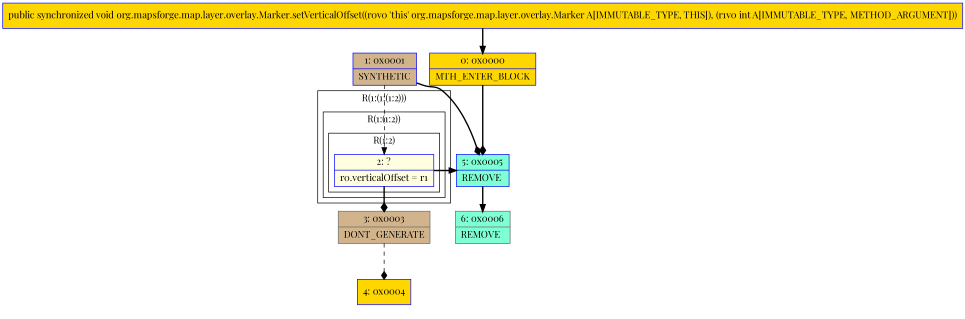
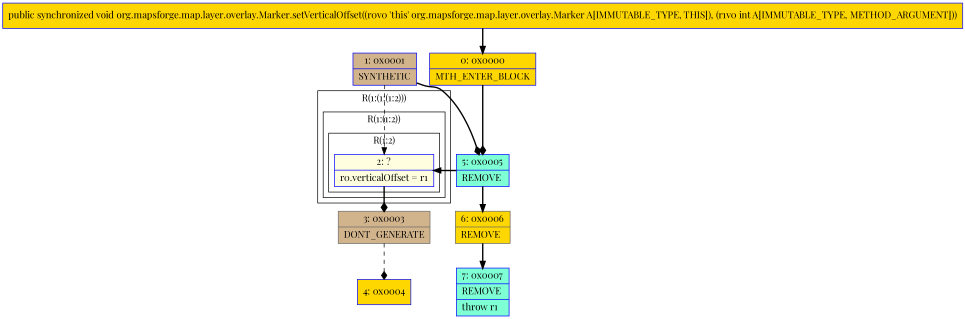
  digraph {
    fontname="Playfair Display"
    node [color=blue fillcolor=aquamarine fontname="Playfair Display" shape=record style=filled]
    edge [arrowhead=normal fontname="Playfair Display" style=bold]
    n1 [fillcolor=lightyellow label="{2\:\ ?|r0.verticalOffset = r1\l}"]
    n2 [color=gray40 fillcolor=tan label="{3\:\ 0x0003|DONT_GENERATE\l}"]
    n3 [label="{5\:\ 0x0005|REMOVE\l}"]
    n4 [fillcolor=gold label="{4\:\ 0x0004}"]
-   n5 [color=gray40 label="{6\:\ 0x0006|REMOVE\l}"]
+   n5 [color=gray40 fillcolor=gold label="{6\:\ 0x0006|REMOVE\l}"]
    n6 [fillcolor=gold label="{0\:\ 0x0000|MTH_ENTER_BLOCK\l}"]
    n7 [fillcolor=tan label="{1\:\ 0x0001|SYNTHETIC\l}"]
+   n8 [label="{7\:\ 0x0007|REMOVE\l|throw r1\l}"]
    n9 [fillcolor=gold label="{public synchronized void org.mapsforge.map.layer.overlay.Marker.setVerticalOffset((r0v0 'this' org.mapsforge.map.layer.overlay.Marker A[IMMUTABLE_TYPE, THIS]), (r1v0 int A[IMMUTABLE_TYPE, METHOD_ARGUMENT])) }"]
    subgraph cluster_1 {
      label="R(1:(1:(1:2)))"
      subgraph cluster_2 {
        label="R(1:(1:2))"
        subgraph cluster_3 {
          label="R(1:2)"
          n1
        }
      }
    }
    n1 -> n2 [arrowhead=diamond]
-   n1 -> n3
+   n3 -> n1
    n2 -> n4 [arrowhead=diamond style=dashed]
    n3 -> n5
+   n5 -> n8
    n6 -> n3 [arrowhead=diamond]
    n7 -> n1 [style=dashed]
    n7 -> n3 [arrowhead=diamond]
    n9 -> n6
  }
